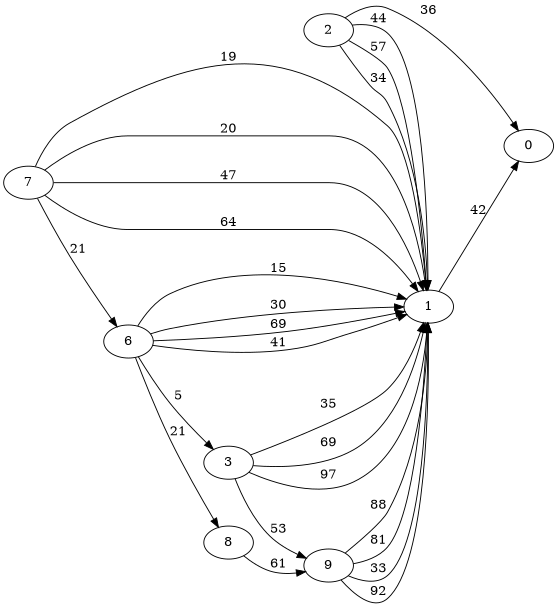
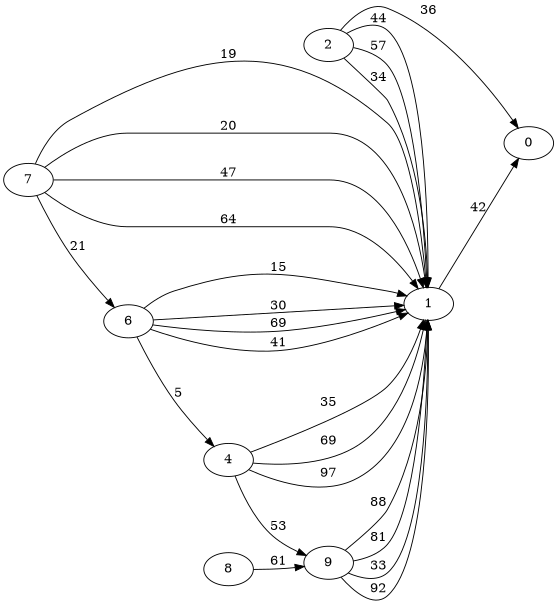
  digraph {
    rankdir=LR
    ranksep=equally
    0
    1
    2
    n4 [label=9]
-   4 [label=3]
+   4
    n6 [label=8]
    6
    7
    subgraph sub_1 {
      rank=same
      0
    }
    subgraph sub_2 {
      rank=same
      1
    }
    subgraph sub_3 {
      rank=same
    }
    subgraph sub_4 {
      rank=same
      2
    }
    subgraph sub_5 {
      rank=same
    }
    subgraph sub_6 {
      rank=same
      n4
    }
    subgraph sub_7 {
      rank=same
    }
    subgraph sub_8 {
      rank=same
      4
    }
    subgraph sub_9 {
      rank=same
    }
    subgraph sub_10 {
      rank=same
      n6
    }
    subgraph sub_11 {
      rank=same
    }
    subgraph sub_12 {
      rank=same
      6
    }
    subgraph sub_13 {
      rank=same
    }
    subgraph sub_14 {
      rank=same
      7
    }
    subgraph sub_15 {
      rank=same
    }
    1 -> 0 [label=42]
    2 -> 0 [label=36]
    2 -> 1 [label=44]
    2 -> 1 [label=57]
    2 -> 1 [label=34]
    n4 -> 1 [label=88]
    n4 -> 1 [label=81]
    n4 -> 1 [label=33]
    n4 -> 1 [label=92]
    4 -> 1 [label=35]
    4 -> 1 [label=69]
    4 -> 1 [label=97]
    4 -> n4 [label=53]
    n6 -> n4 [label=61]
    6 -> 1 [label=15]
    6 -> 1 [label=30]
    6 -> 1 [label=69]
    6 -> 1 [label=41]
    6 -> 4 [label=5]
-   6 -> n6 [label=21]
    7 -> 1 [label=19]
    7 -> 1 [label=20]
    7 -> 1 [label=47]
    7 -> 1 [label=64]
    7 -> 6 [label=21]
  }
